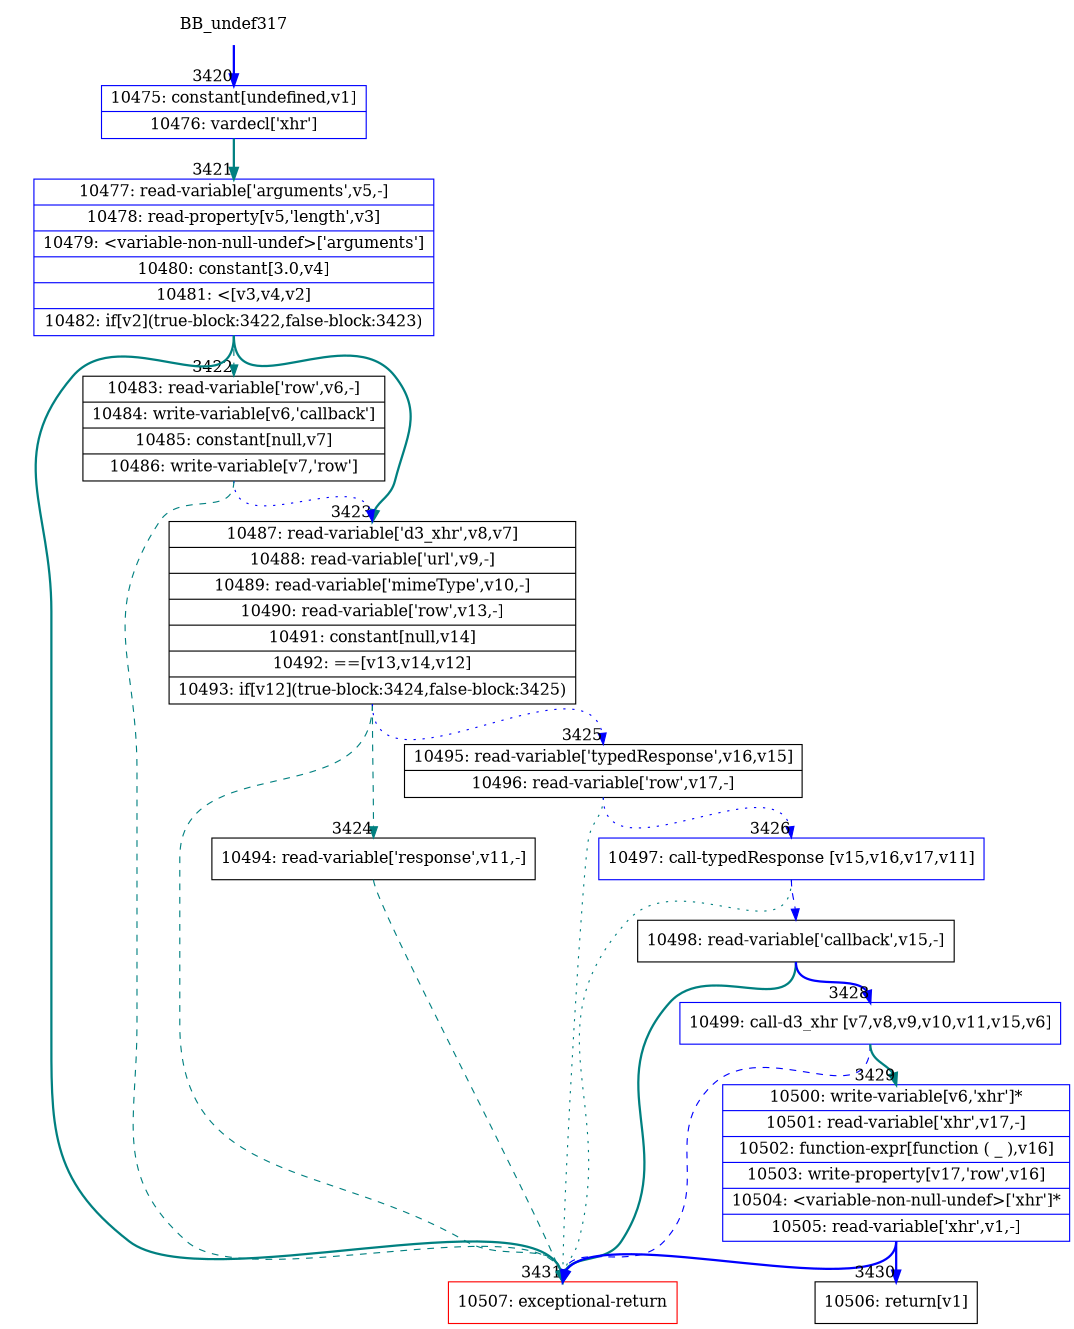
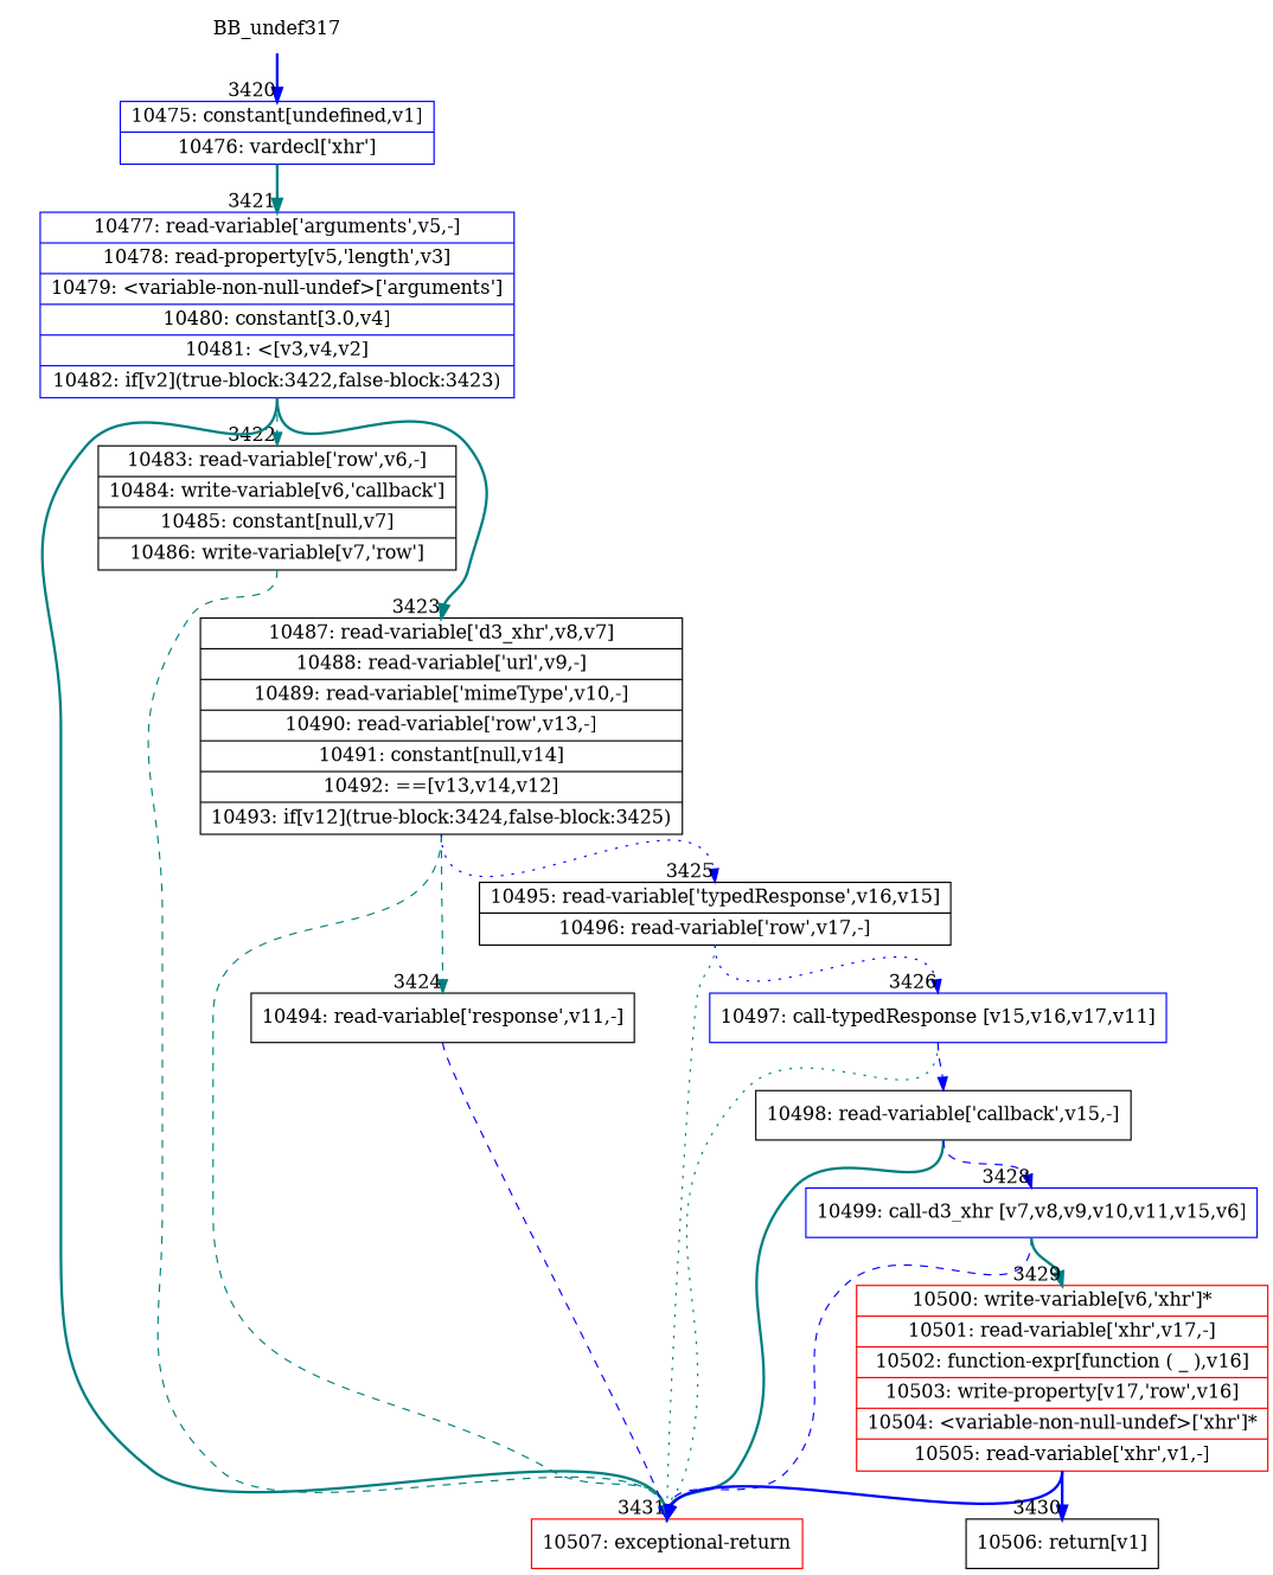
  digraph {
    rankdir=TD
    node [color=black shape=record]
    edge [color=teal headport=n style=bold tailport=s]
    n1 [color=blue label=BB_undef317 shape=none]
    n2 [color=blue label="{10475: constant[undefined,v1]|10476: vardecl['xhr']}"]
    n3 [color=blue label="{10477: read-variable['arguments',v5,-]|10478: read-property[v5,'length',v3]|10479: \<variable-non-null-undef\>['arguments']|10480: constant[3.0,v4]|10481: \<[v3,v4,v2]|10482: if[v2](true-block:3422,false-block:3423)}"]
    n4 [label="{10483: read-variable['row',v6,-]|10484: write-variable[v6,'callback']|10485: constant[null,v7]|10486: write-variable[v7,'row']}"]
    n5 [label="{10487: read-variable['d3_xhr',v8,v7]|10488: read-variable['url',v9,-]|10489: read-variable['mimeType',v10,-]|10490: read-variable['row',v13,-]|10491: constant[null,v14]|10492: ==[v13,v14,v12]|10493: if[v12](true-block:3424,false-block:3425)}"]
    n6 [color=red label="{10507: exceptional-return}"]
    n7 [label="{10494: read-variable['response',v11,-]}"]
    n8 [label="{10495: read-variable['typedResponse',v16,v15]|10496: read-variable['row',v17,-]}"]
    n9 [color=blue label="{10497: call-typedResponse [v15,v16,v17,v11]}"]
    n10 [label="{10498: read-variable['callback',v15,-]}"]
    n11 [color=blue label="{10499: call-d3_xhr [v7,v8,v9,v10,v11,v15,v6]}"]
-   n12 [color=blue label="{10500: write-variable[v6,'xhr']*|10501: read-variable['xhr',v17,-]|10502: function-expr[function ( _ ),v16]|10503: write-property[v17,'row',v16]|10504: \<variable-non-null-undef\>['xhr']*|10505: read-variable['xhr',v1,-]}"]
+   n12 [color=red label="{10500: write-variable[v6,'xhr']*|10501: read-variable['xhr',v17,-]|10502: function-expr[function ( _ ),v16]|10503: write-property[v17,'row',v16]|10504: \<variable-non-null-undef\>['xhr']*|10505: read-variable['xhr',v1,-]}"]
    n13 [label="{10506: return[v1]}"]
    n1 -> n2 [color=blue headlabel="    3420"]
    n2 -> n3 [headlabel="      3421"]
    n3 -> n4 [headlabel="      3422" style=dashed]
    n3 -> n5 [headlabel="      3423"]
    n3 -> n6 [headlabel="      3431"]
-   n4 -> n5 [color=blue style=dotted]
    n4 -> n6 [style=dashed]
    n5 -> n6 [style=dashed]
    n5 -> n7 [headlabel="      3424" style=dashed]
    n5 -> n8 [color=blue headlabel="      3425" style=dotted]
-   n7 -> n6 [style=dashed]
+   n7 -> n6 [color=blue style=dashed]
    n8 -> n6 [style=dotted]
    n8 -> n9 [color=blue headlabel="      3426" style=dotted]
    n9 -> n6 [style=dotted]
    n9 -> n10 [color=blue style=dashed]
    n10 -> n6
-   n10 -> n11 [color=blue headlabel="      3428"]
+   n10 -> n11 [color=blue headlabel="      3428" style=dashed]
    n11 -> n6 [color=blue style=dashed]
    n11 -> n12 [headlabel="      3429"]
    n12 -> n6 [color=blue]
    n12 -> n13 [color=blue headlabel="      3430"]
  }
